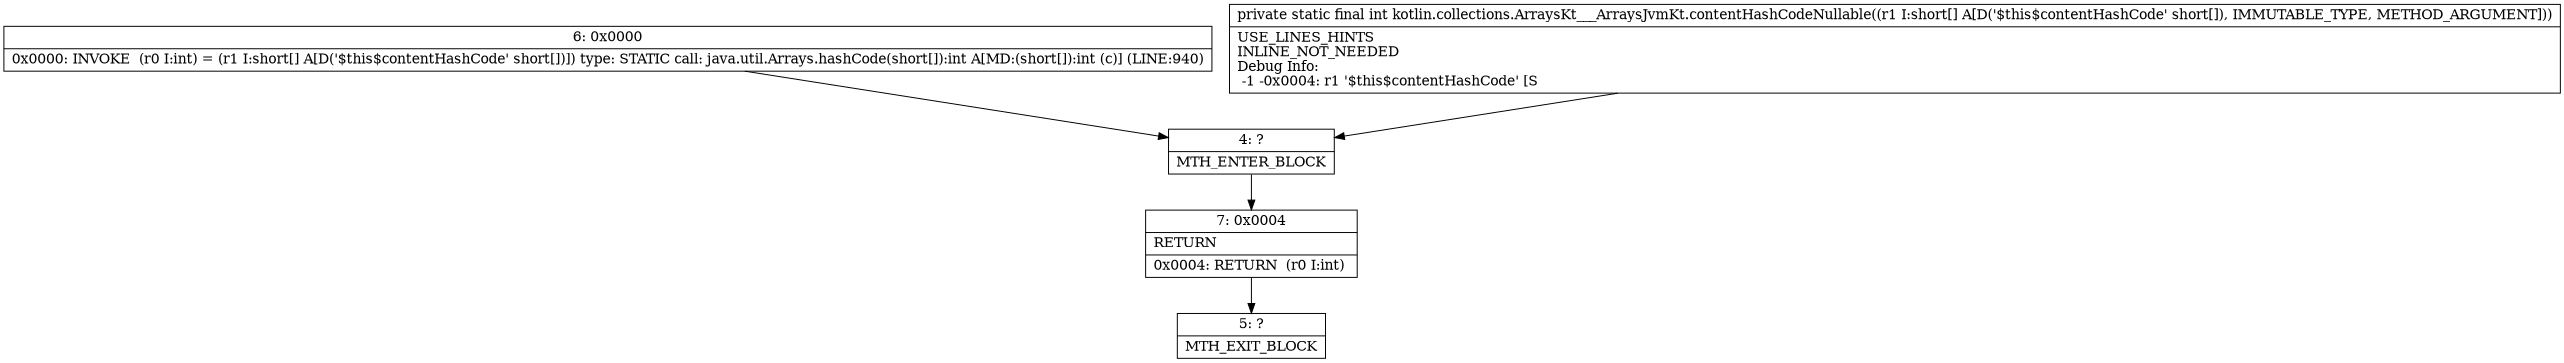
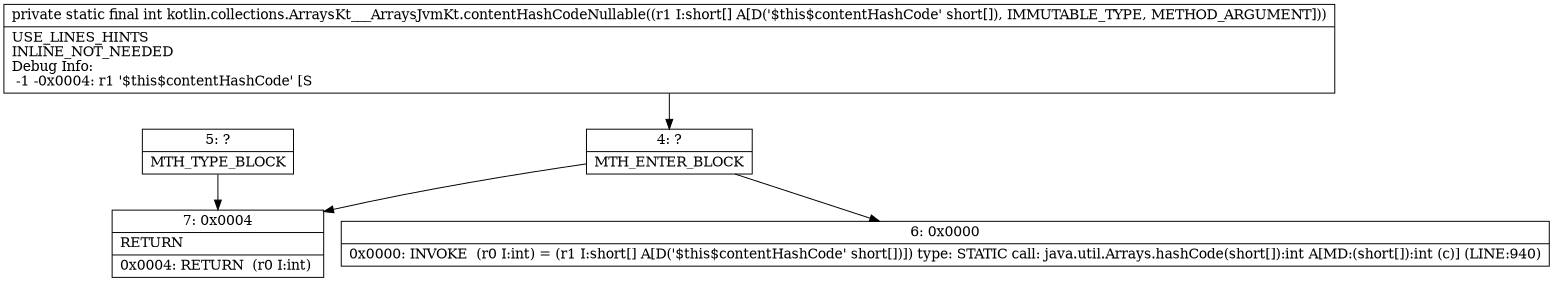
  digraph {
    node [shape=record]
    n1 [label="{4\:\ ?|MTH_ENTER_BLOCK\l}"]
    n2 [label="{6\:\ 0x0000|0x0000: INVOKE  (r0 I:int) = (r1 I:short[] A[D('$this$contentHashCode' short[])]) type: STATIC call: java.util.Arrays.hashCode(short[]):int A[MD:(short[]):int (c)] (LINE:940)\l}"]
    n3 [label="{7\:\ 0x0004|RETURN\l|0x0004: RETURN  (r0 I:int) \l}"]
-   n4 [label="{5\:\ ?|MTH_EXIT_BLOCK\l}"]
+   n4 [label="{5\:\ ?|MTH_TYPE_BLOCK\l}"]
    n5 [label="{private static final int kotlin.collections.ArraysKt___ArraysJvmKt.contentHashCodeNullable((r1 I:short[] A[D('$this$contentHashCode' short[]), IMMUTABLE_TYPE, METHOD_ARGUMENT]))  | USE_LINES_HINTS\lINLINE_NOT_NEEDED\lDebug Info:\l  \-1 \-0x0004: r1 '$this$contentHashCode' [S\l}"]
-   n2 -> n1
+   n1 -> n2
    n1 -> n3
-   n3 -> n4
+   n4 -> n3
    n5 -> n1
  }
